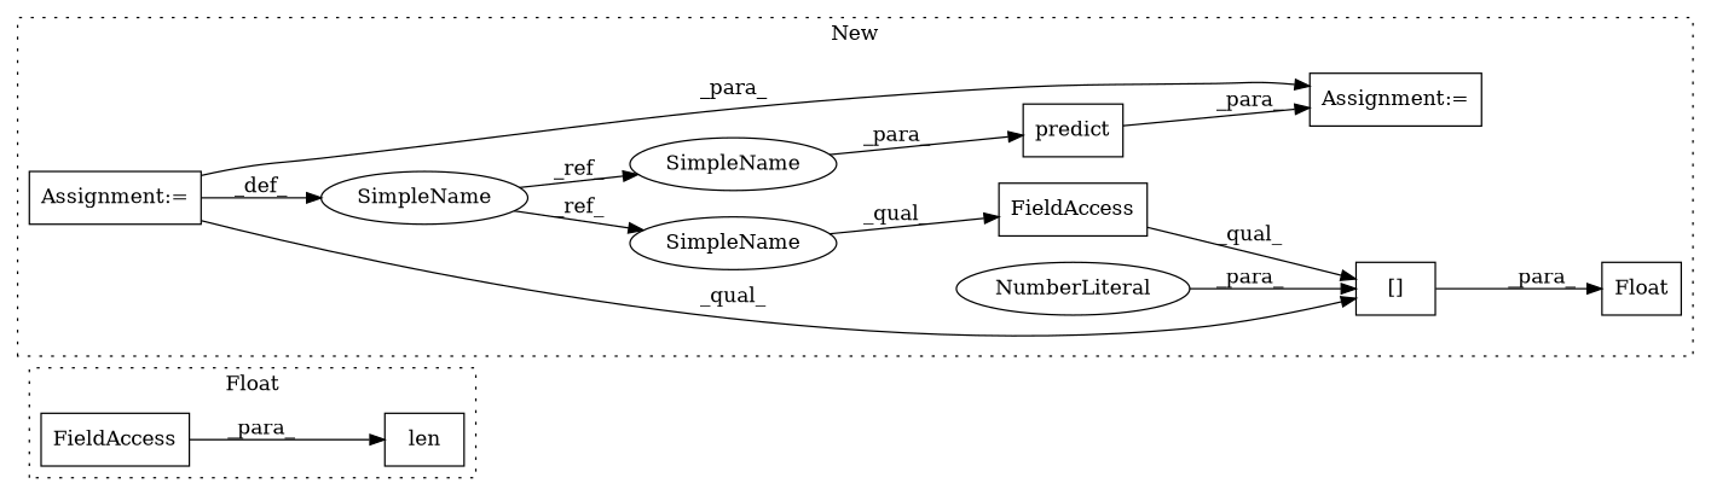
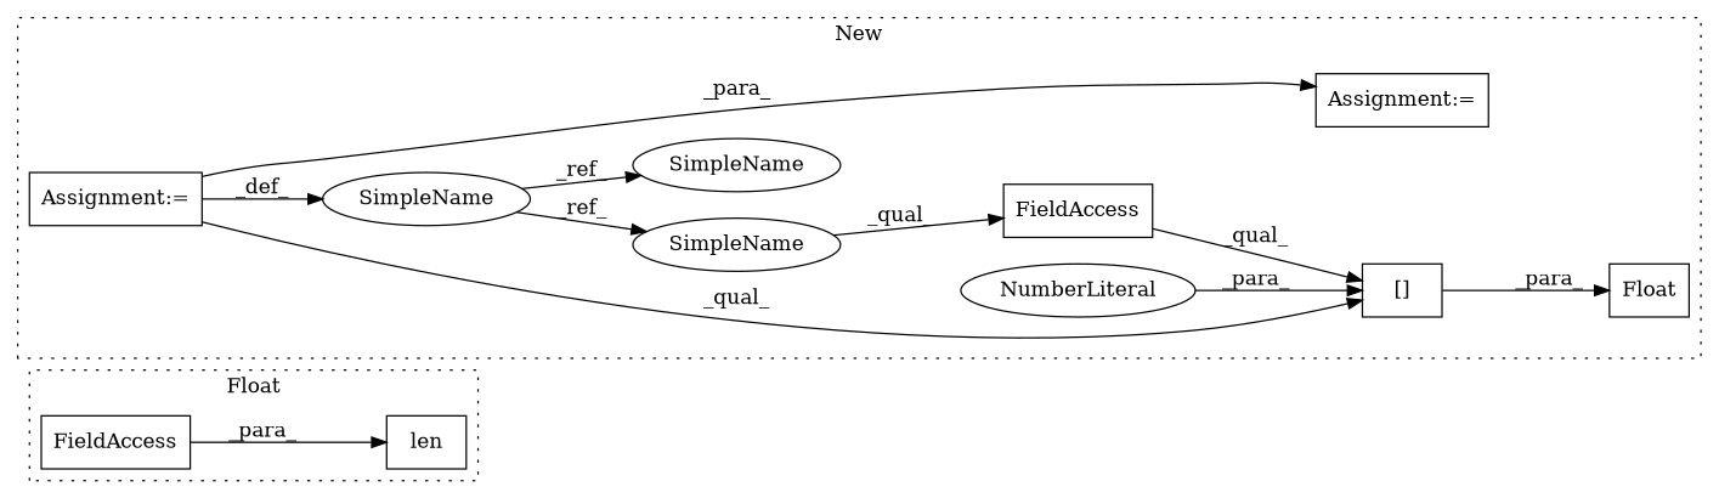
  digraph {
    fontname="DejaVu Serif"
    rankdir=LR
    node [a=32 fontname="DejaVu Serif" l=1 s=1744 shape=box]
    edge [fontname="DejaVu Serif"]
    n1 [l="4,1" label=len s="1772,1777"]
    n2 [a=22 label=FieldAccess s=1776]
-   n3 [l="8,1" label=predict s="2025,2034"]
    n4 [a=7 label="Assignment:=" s=2021]
    n5 [a=7 label="Assignment:="]
    n6 [a=22 l=7 label=FieldAccess s=2079]
    n7 [l="6,1" label=Float s="2073,2089"]
    n8 [a=2 l="8,1" label="[]" s="2079,2088"]
    n9 [a=34 label=NumberLiteral s=2087 shape=ellipse]
    n10 [a=42 label=SimpleName shape=ellipse]
    n11 [a=42 label=SimpleName s=2033 shape=ellipse]
    n12 [a=42 label=SimpleName s=2079 shape=ellipse]
    subgraph cluster_1 {
      label=Float
      style=dotted
      n1
      n2
    }
    subgraph cluster_2 {
      label=New
      style=dotted
-     n3
      n4
      n5
      n6
      n7
      n8
      n9
      n10
      n11
      n12
    }
    n2 -> n1 [label=_para_]
-   n3 -> n4 [label=_para_]
    n5 -> n4 [label=_para_]
    n5 -> n8 [label=_qual_]
    n5 -> n10 [label=_def_]
    n6 -> n8 [label=_qual_]
    n8 -> n7 [label=_para_]
    n9 -> n8 [label=_para_]
    n10 -> n11 [label=_ref_]
    n10 -> n12 [label=_ref_]
-   n11 -> n3 [label=_para_]
    n12 -> n6 [label=_qual_]
  }
